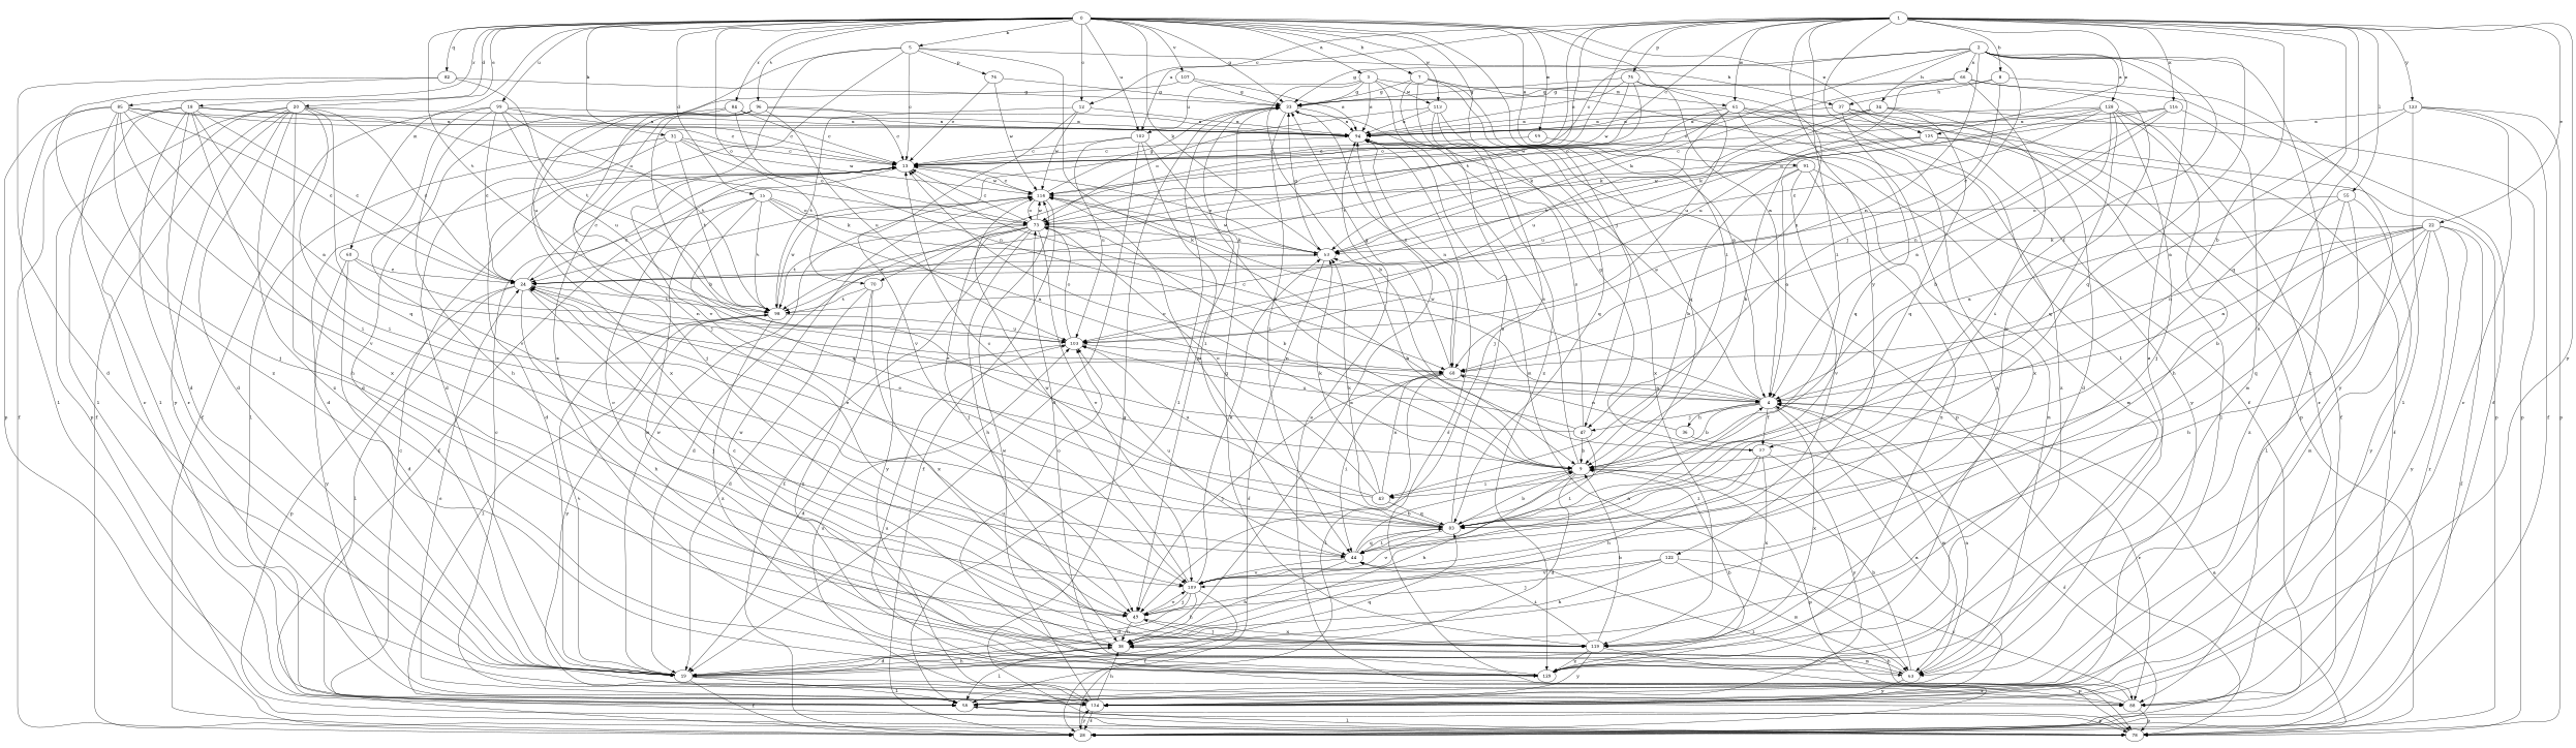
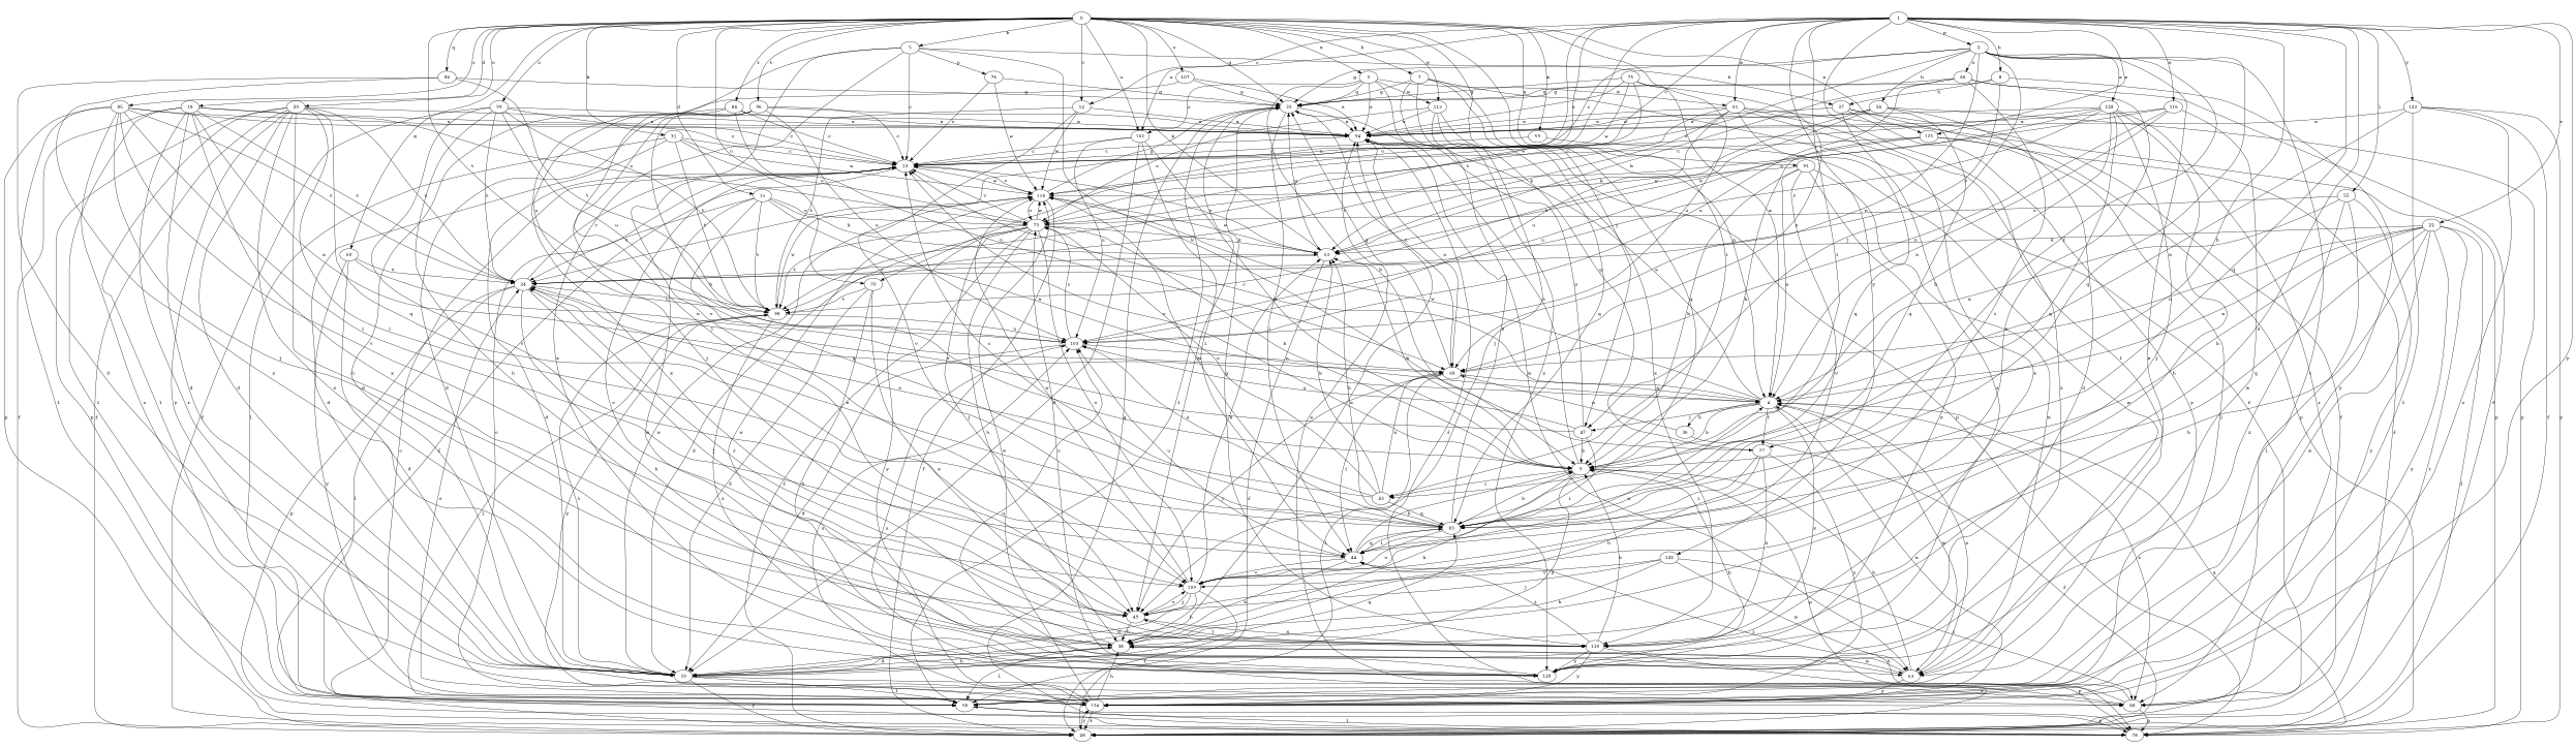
  strict digraph {
    fontname="Courier Prime"
    node [fontname="Courier Prime"]
    edge [fontname="Courier Prime"]
    0
    3
    4
    5
    7
    12
    15
    18
    20
    33
    43
    47
    n13 [label=31]
    53
    59
    60
    70
    82
    84
    85
    91
    96
    98
    99
    102
    107
    113
    125
    9
    61
    63
    94
    13
    119
    27
    88
    36
    114
    129
    37
    49
    76
    109
    83
    28
    24
    73
    58
    19
    124
    38
    78
    44
    68
    103
    1
    8
    22
    55
    75
    116
    122
    123
    2
    34
    66
    128
    0 -> 3 [label=a]
    0 -> 4 [label=a]
    0 -> 5 [label=b]
    0 -> 7 [label=b]
    0 -> 12 [label=c]
    0 -> 15 [label=d]
    0 -> 18 [label=d]
    0 -> 20 [label=e]
    0 -> 33 [label=g]
    0 -> 43 [label=i]
    0 -> 47 [label=j]
    0 -> n13 [label=k]
    0 -> 53 [label=k]
    0 -> 59 [label=m]
    0 -> 60 [label=m]
    0 -> 70 [label=o]
    0 -> 82 [label=q]
    0 -> 84 [label=r]
    0 -> 85 [label=r]
    0 -> 91 [label=s]
    0 -> 96 [label=t]
    0 -> 98 [label=t]
    0 -> 99 [label=u]
    0 -> 102 [label=u]
    0 -> 107 [label=v]
    0 -> 113 [label=w]
    0 -> 125 [label=z]
    3 -> 33 [label=g]
    3 -> 102 [label=u]
    3 -> 113 [label=w]
    3 -> 9 [label=b]
    3 -> 61 [label=m]
    3 -> 63 [label=m]
    3 -> 94 [label=s]
    4 -> 47 [label=j]
    4 -> 9 [label=b]
    4 -> 63 [label=m]
    4 -> 94 [label=s]
    4 -> 13 [label=c]
    4 -> 119 [label=x]
    4 -> 27 [label=f]
    4 -> 88 [label=r]
    4 -> 36 [label=h]
    4 -> 114 [label=w]
    5 -> 13 [label=c]
    5 -> 27 [label=k]
    5 -> 129 [label=z]
    5 -> 37 [label=h]
    5 -> 49 [label=j]
    5 -> 76 [label=p]
    5 -> 109 [label=v]
    7 -> 4 [label=a]
    7 -> 33 [label=g]
    7 -> 129 [label=z]
    7 -> 49 [label=j]
    7 -> 83 [label=q]
    7 -> 28 [label=f]
    12 -> 98 [label=t]
    12 -> 94 [label=s]
    12 -> 114 [label=w]
    12 -> 109 [label=v]
    15 -> 4 [label=a]
    15 -> 53 [label=k]
    15 -> 98 [label=t]
    15 -> 63 [label=m]
    15 -> 83 [label=q]
    15 -> 24 [label=e]
    15 -> 73 [label=o]
    18 -> 4 [label=a]
    18 -> 94 [label=s]
    18 -> 119 [label=x]
    18 -> 88 [label=r]
    18 -> 28 [label=f]
    18 -> 24 [label=e]
    18 -> 73 [label=o]
    18 -> 58 [label=l]
    18 -> 19 [label=d]
    20 -> 94 [label=s]
    20 -> 129 [label=z]
    20 -> 83 [label=q]
    20 -> 28 [label=f]
    20 -> 24 [label=e]
    20 -> 58 [label=l]
    20 -> 19 [label=d]
    20 -> 124 [label=y]
    20 -> 38 [label=h]
    20 -> 78 [label=p]
    20 -> 44 [label=i]
    33 -> 94 [label=s]
    33 -> 49 [label=j]
    33 -> 58 [label=l]
    33 -> 44 [label=i]
    33 -> 68 [label=n]
    43 -> 53 [label=k]
    43 -> 83 [label=q]
    43 -> 24 [label=e]
    43 -> 73 [label=o]
    43 -> 68 [label=n]
    43 -> 103 [label=u]
    47 -> 9 [label=b]
    47 -> 94 [label=s]
    47 -> 24 [label=e]
    47 -> 44 [label=i]
    47 -> 103 [label=u]
    n13 -> 98 [label=t]
    n13 -> 13 [label=c]
    n13 -> 114 [label=w]
    n13 -> 73 [label=o]
    n13 -> 58 [label=l]
    n13 -> 19 [label=d]
    53 -> 33 [label=g]
    53 -> 13 [label=c]
    53 -> 114 [label=w]
    53 -> 28 [label=f]
    53 -> 24 [label=e]
    59 -> 63 [label=m]
    59 -> 13 [label=c]
    60 -> 24 [label=e]
    60 -> 19 [label=d]
    60 -> 124 [label=y]
    60 -> 68 [label=n]
    70 -> 98 [label=t]
    70 -> 119 [label=x]
    70 -> 129 [label=z]
    70 -> 19 [label=d]
    82 -> 33 [label=g]
    82 -> 98 [label=t]
    82 -> 129 [label=z]
    82 -> 19 [label=d]
    84 -> 94 [label=s]
    84 -> 13 [label=c]
    84 -> 119 [label=x]
    84 -> 19 [label=d]
    84 -> 68 [label=n]
    85 -> 94 [label=s]
    85 -> 13 [label=c]
    85 -> 88 [label=r]
    85 -> 49 [label=j]
    85 -> 109 [label=v]
    85 -> 24 [label=e]
    85 -> 58 [label=l]
    85 -> 78 [label=p]
    85 -> 44 [label=i]
    91 -> 4 [label=a]
    91 -> 9 [label=b]
    91 -> 63 [label=m]
    91 -> 114 [label=w]
    91 -> 129 [label=z]
    91 -> 109 [label=v]
    96 -> 9 [label=b]
    96 -> 94 [label=s]
    96 -> 13 [label=c]
    96 -> 49 [label=j]
    96 -> 19 [label=d]
    96 -> 103 [label=u]
    98 -> 114 [label=w]
    98 -> 129 [label=z]
    98 -> 58 [label=l]
    98 -> 124 [label=y]
    98 -> 103 [label=u]
    99 -> 98 [label=t]
    99 -> 94 [label=s]
    99 -> 13 [label=c]
    99 -> 109 [label=v]
    99 -> 28 [label=f]
    99 -> 24 [label=e]
    99 -> 38 [label=h]
    99 -> 103 [label=u]
    102 -> 9 [label=b]
    102 -> 13 [label=c]
    102 -> 19 [label=d]
    102 -> 44 [label=i]
    102 -> 103 [label=u]
    107 -> 33 [label=g]
    107 -> 94 [label=s]
    107 -> 103 [label=u]
    113 -> 94 [label=s]
    113 -> 119 [label=x]
    113 -> 83 [label=q]
    113 -> 73 [label=o]
    113 -> 78 [label=p]
    125 -> 9 [label=b]
    125 -> 13 [label=c]
    125 -> 28 [label=f]
    125 -> 58 [label=l]
    125 -> 103 [label=u]
    9 -> 43 [label=i]
    9 -> 53 [label=k]
    9 -> 94 [label=s]
    9 -> 13 [label=c]
    9 -> 19 [label=d]
    9 -> 38 [label=h]
    9 -> 78 [label=p]
    61 -> 53 [label=k]
    61 -> 98 [label=t]
    61 -> 94 [label=s]
    61 -> 119 [label=x]
    61 -> 129 [label=z]
    61 -> 83 [label=q]
    61 -> 78 [label=p]
    61 -> 103 [label=u]
    63 -> 4 [label=a]
    63 -> 9 [label=b]
    63 -> 73 [label=o]
    63 -> 124 [label=y]
    63 -> 38 [label=h]
    94 -> 13 [label=c]
    94 -> 28 [label=f]
    94 -> 68 [label=n]
    13 -> 114 [label=w]
    13 -> 28 [label=f]
    13 -> 19 [label=d]
    119 -> 33 [label=g]
    119 -> 9 [label=b]
    119 -> 129 [label=z]
    119 -> 49 [label=j]
    119 -> 124 [label=y]
    119 -> 78 [label=p]
    119 -> 44 [label=i]
    27 -> 33 [label=g]
    27 -> 119 [label=x]
    27 -> 124 [label=y]
    27 -> 38 [label=h]
    27 -> 44 [label=i]
    88 -> 94 [label=s]
    88 -> 78 [label=p]
    88 -> 44 [label=i]
    88 -> 103 [label=u]
    36 -> 28 [label=f]
    36 -> 68 [label=n]
    114 -> 33 [label=g]
    114 -> 13 [label=c]
    114 -> 28 [label=f]
    114 -> 73 [label=o]
    129 -> 9 [label=b]
    129 -> 114 [label=w]
    129 -> 103 [label=u]
    37 -> 94 [label=s]
    37 -> 129 [label=z]
    37 -> 28 [label=f]
    37 -> 124 [label=y]
    37 -> 78 [label=p]
    49 -> 119 [label=x]
    49 -> 109 [label=v]
    49 -> 24 [label=e]
    49 -> 38 [label=h]
    76 -> 33 [label=g]
    76 -> 13 [label=c]
    76 -> 114 [label=w]
    109 -> 4 [label=a]
    109 -> 53 [label=k]
    109 -> 114 [label=w]
    109 -> 49 [label=j]
    109 -> 28 [label=f]
    109 -> 19 [label=d]
    109 -> 38 [label=h]
    83 -> 53 [label=k]
    83 -> 9 [label=b]
    83 -> 94 [label=s]
    83 -> 13 [label=c]
    83 -> 114 [label=w]
    83 -> 109 [label=v]
    83 -> 24 [label=e]
    83 -> 44 [label=i]
    28 -> 124 [label=y]
    24 -> 98 [label=t]
    24 -> 13 [label=c]
    24 -> 49 [label=j]
    24 -> 58 [label=l]
    24 -> 38 [label=h]
    24 -> 78 [label=p]
    73 -> 53 [label=k]
    73 -> 98 [label=t]
    73 -> 9 [label=b]
    73 -> 13 [label=c]
    73 -> 114 [label=w]
    73 -> 49 [label=j]
    73 -> 109 [label=v]
    73 -> 28 [label=f]
    73 -> 19 [label=d]
    73 -> 124 [label=y]
    73 -> 38 [label=h]
    58 -> 78 [label=p]
    19 -> 98 [label=t]
    19 -> 94 [label=s]
    19 -> 88 [label=r]
    19 -> 114 [label=w]
    19 -> 83 [label=q]
    19 -> 28 [label=f]
    19 -> 58 [label=l]
    19 -> 38 [label=h]
    124 -> 4 [label=a]
    124 -> 13 [label=c]
    124 -> 114 [label=w]
    124 -> 28 [label=f]
    124 -> 24 [label=e]
    124 -> 38 [label=h]
    124 -> 103 [label=u]
    38 -> 63 [label=m]
    38 -> 13 [label=c]
    38 -> 58 [label=l]
    38 -> 19 [label=d]
    78 -> 4 [label=a]
    78 -> 33 [label=g]
    78 -> 13 [label=c]
    78 -> 58 [label=l]
    44 -> 9 [label=b]
    44 -> 109 [label=v]
    44 -> 83 [label=q]
    44 -> 38 [label=h]
    44 -> 103 [label=u]
    68 -> 4 [label=a]
    68 -> 33 [label=g]
    68 -> 49 [label=j]
    68 -> 58 [label=l]
    68 -> 44 [label=i]
    103 -> 73 [label=o]
    103 -> 19 [label=d]
    103 -> 68 [label=n]
    1 -> 12 [label=c]
    1 -> 43 [label=i]
    1 -> 70 [label=o]
    1 -> 98 [label=t]
    1 -> 102 [label=u]
    1 -> 125 [label=z]
    1 -> 9 [label=b]
    1 -> 61 [label=m]
    1 -> 13 [label=c]
    1 -> 119 [label=x]
    1 -> 83 [label=q]
    1 -> 24 [label=e]
    1 -> 58 [label=l]
    1 -> 124 [label=y]
    1 -> 8 [label=b]
    1 -> 22 [label=e]
    1 -> 55 [label=l]
-   1 -> 75 [label=p]
+   1 -> 2 [label=p]
    1 -> 116 [label=x]
    1 -> 122 [label=y]
    1 -> 123 [label=y]
    8 -> 33 [label=g]
    8 -> 37 [label=h]
    8 -> 24 [label=e]
    8 -> 124 [label=y]
    22 -> 4 [label=a]
    22 -> 53 [label=k]
    22 -> 9 [label=b]
    22 -> 63 [label=m]
    22 -> 88 [label=r]
    22 -> 83 [label=q]
    22 -> 28 [label=f]
    22 -> 124 [label=y]
    22 -> 38 [label=h]
    22 -> 68 [label=n]
    55 -> 4 [label=a]
    55 -> 129 [label=z]
    55 -> 73 [label=o]
    55 -> 58 [label=l]
    55 -> 124 [label=y]
    75 -> 33 [label=g]
    75 -> 94 [label=s]
    75 -> 114 [label=w]
    75 -> 73 [label=o]
    75 -> 68 [label=n]
    75 -> 103 [label=u]
    116 -> 4 [label=a]
    116 -> 63 [label=m]
    116 -> 94 [label=s]
    116 -> 73 [label=o]
    116 -> 68 [label=n]
    122 -> 63 [label=m]
    122 -> 88 [label=r]
    122 -> 49 [label=j]
    122 -> 109 [label=v]
    122 -> 38 [label=h]
    123 -> 4 [label=a]
    123 -> 94 [label=s]
    123 -> 88 [label=r]
    123 -> 28 [label=f]
    123 -> 58 [label=l]
    123 -> 78 [label=p]
    2 -> 33 [label=g]
    2 -> 47 [label=j]
    2 -> 13 [label=c]
    2 -> 27 [label=f]
    2 -> 88 [label=r]
    2 -> 129 [label=z]
    2 -> 83 [label=q]
    2 -> 73 [label=o]
    2 -> 68 [label=n]
    2 -> 34 [label=h]
    2 -> 66 [label=n]
    2 -> 128 [label=z]
    34 -> 53 [label=k]
    34 -> 98 [label=t]
    34 -> 94 [label=s]
    34 -> 83 [label=q]
    34 -> 19 [label=d]
    34 -> 78 [label=p]
    66 -> 33 [label=g]
    66 -> 53 [label=k]
    66 -> 109 [label=v]
    66 -> 28 [label=f]
    66 -> 44 [label=i]
    66 -> 103 [label=u]
    128 -> 53 [label=k]
    128 -> 9 [label=b]
    128 -> 94 [label=s]
    128 -> 88 [label=r]
    128 -> 114 [label=w]
    128 -> 49 [label=j]
    128 -> 83 [label=q]
    128 -> 24 [label=e]
    128 -> 38 [label=h]
  }
